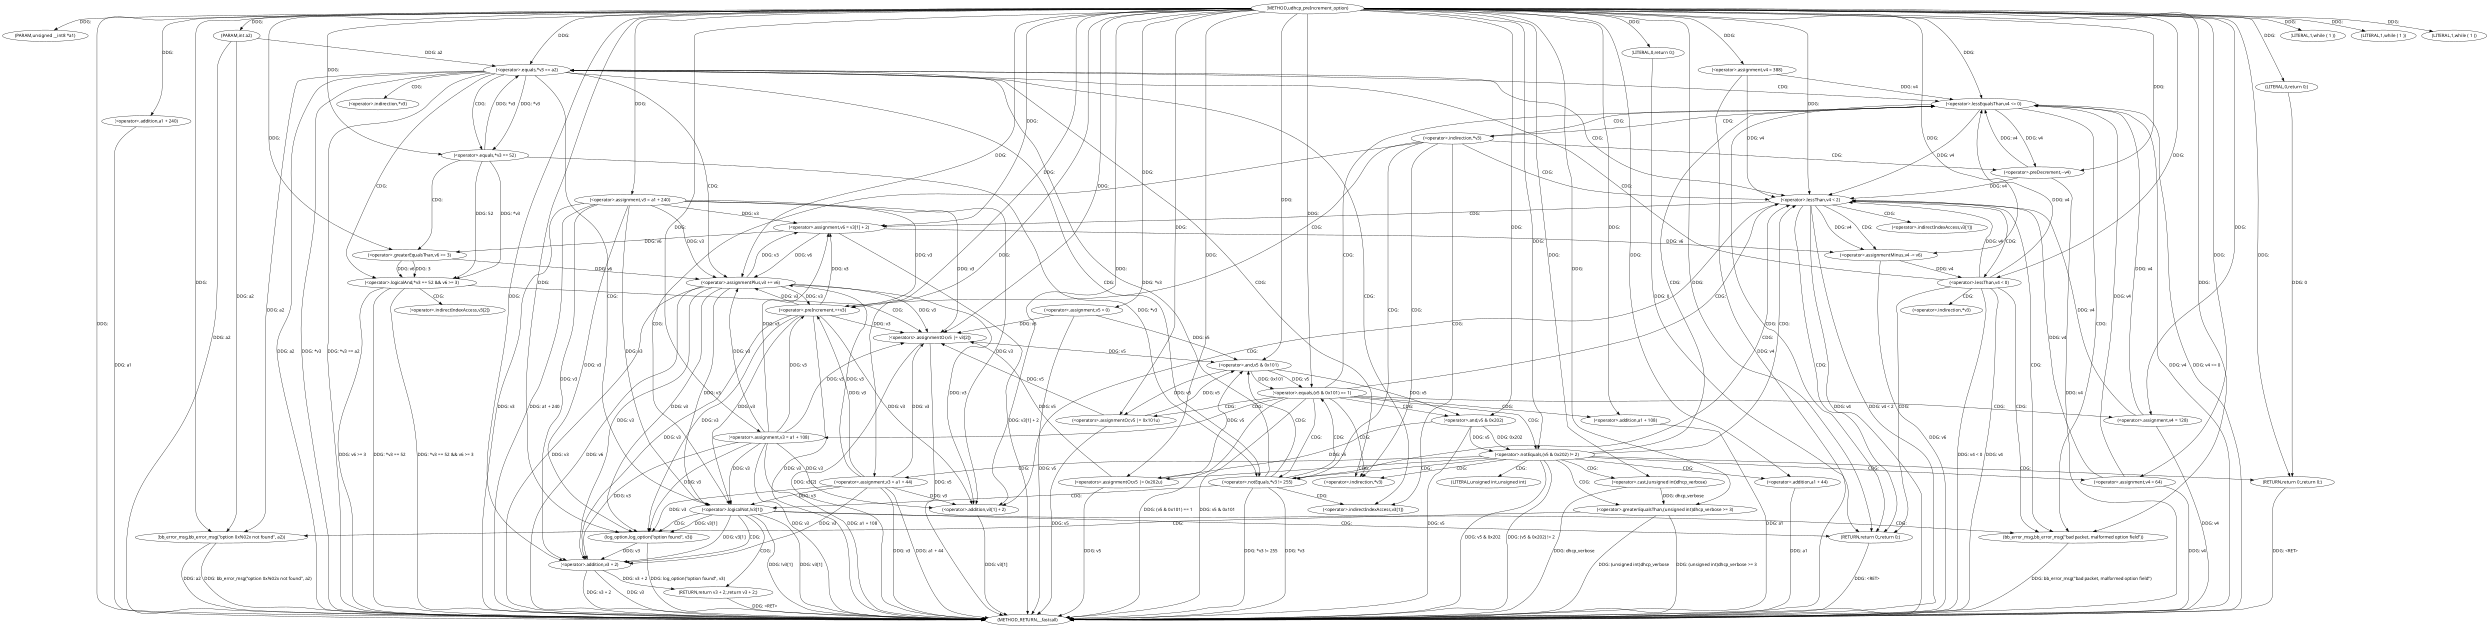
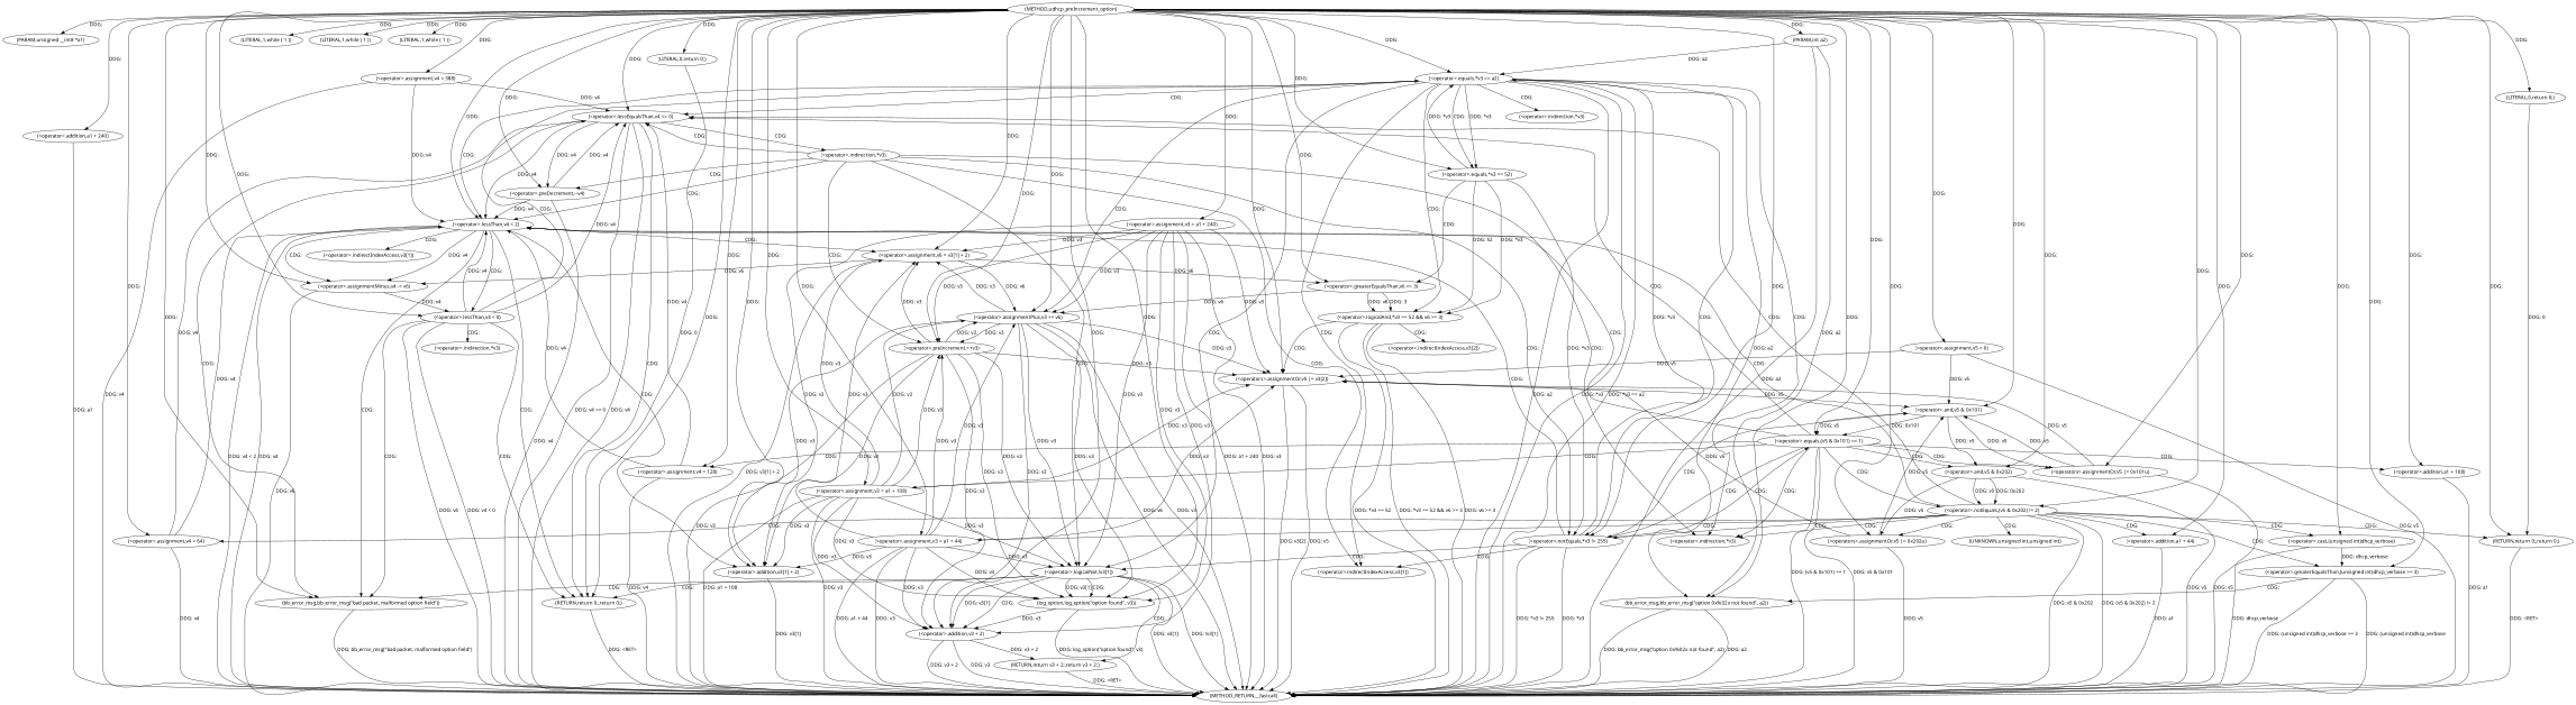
  digraph {
    fontname="Noto Sans"
    node [fontname="Noto Sans"]
    edge [fontname="Noto Sans"]
    n1 [label="(METHOD,udhcp_preIncrement_option)"]
    n2 [label="(PARAM,unsigned __int8 *a1)"]
    n3 [label="(PARAM,int a2)"]
    n4 [label="(<operator>.assignment,v5 = 0)"]
    n5 [label="(<operator>.assignment,v3 = a1 + 240)"]
    n6 [label="(<operator>.addition,a1 + 240)"]
    n7 [label="(<operator>.assignment,v4 = 388)"]
    n8 [label="(LITERAL,1,while ( 1 ))"]
    n9 [label="(LITERAL,1,while ( 1 ))"]
    n10 [label="(LITERAL,1,while ( 1 ))"]
    n11 [label="(<operator>.lessEqualsThan,v4 <= 0)"]
    n12 [label="(<operator>.preDecrement,--v4)"]
    n13 [label="(<operator>.preIncrement,++v3)"]
    n14 [label="(<operator>.notEquals,*v3 != 255)"]
    n15 [label="(<operator>.equals,(v5 & 0x101) == 1)"]
    n16 [label="(<operator>.and,v5 & 0x101)"]
    n17 [label="(<operators>.assignmentOr,v5 |= 0x101u)"]
    n18 [label="(<operator>.assignment,v3 = a1 + 108)"]
    n19 [label="(<operator>.addition,a1 + 108)"]
    n20 [label="(<operator>.assignment,v4 = 128)"]
    n21 [label="(<operator>.notEquals,(v5 & 0x202) != 2)"]
    n22 [label="(<operator>.and,v5 & 0x202)"]
    n23 [label="(<operator>.greaterEqualsThan,(unsigned int)dhcp_verbose >= 3)"]
    n24 [label="(<operator>.cast,(unsigned int)dhcp_verbose)"]
    n25 [label="(bb_error_msg,bb_error_msg(\"option 0x%02x not found\", a2))"]
    n26 [label="(RETURN,return 0;,return 0;)"]
    n27 [label="(LITERAL,0,return 0;)"]
    n28 [label="(<operators>.assignmentOr,v5 |= 0x202u)"]
    n29 [label="(<operator>.assignment,v3 = a1 + 44)"]
    n30 [label="(<operator>.addition,a1 + 44)"]
    n31 [label="(<operator>.assignment,v4 = 64)"]
    n32 [label="(<operator>.lessThan,v4 < 2)"]
    n33 [label="(<operator>.assignment,v6 = v3[1] + 2)"]
    n34 [label="(<operator>.addition,v3[1] + 2)"]
    n35 [label="(<operator>.assignmentMinus,v4 -= v6)"]
    n36 [label="(<operator>.lessThan,v4 < 0)"]
    n37 [label="(<operator>.equals,*v3 == a2)"]
    n38 [label="(<operator>.equals,*v3 == 52)"]
    n39 [label="(<operator>.greaterEqualsThan,v6 >= 3)"]
    n40 [label="(<operators>.assignmentOr,v5 |= v3[2])"]
    n41 [label="(<operator>.assignmentPlus,v3 += v6)"]
    n42 [label="(bb_error_msg,bb_error_msg(\"bad packet, malformed option field\"))"]
    n43 [label="(RETURN,return 0;,return 0;)"]
    n44 [label="(LITERAL,0,return 0;)"]
    n45 [label="(log_option,log_option(\"option found\", v3))"]
    n46 [label="(<operator>.addition,v3 + 2)"]
    n47 [label="(METHOD_RETURN,__fastcall)"]
    n48 [label="(<operator>.logicalNot,!v3[1])"]
    n49 [label="(<operator>.indirection,*v3)"]
    n50 [label="(<operator>.indirectIndexAccess,v3[1])"]
    n51 [label="(<operator>.indirection,*v3)"]
-   n52 [label="(LITERAL,unsigned int,unsigned int)"]
+   n52 [label="(UNKNOWN,unsigned int,unsigned int)"]
    n53 [label="(<operator>.indirectIndexAccess,v3[1])"]
    n54 [label="(<operator>.indirection,*v3)"]
    n55 [label="(<operator>.logicalAnd,*v3 == 52 && v6 >= 3)"]
    n56 [label="(<operator>.indirection,*v3)"]
    n57 [label="(RETURN,return v3 + 2;,return v3 + 2;)"]
    n58 [label="(<operator>.indirectIndexAccess,v3[2])"]
    n1 -> n2 [label="DDG: "]
    n1 -> n3 [label="DDG: "]
    n1 -> n4 [label="DDG: "]
    n1 -> n5 [label="DDG: "]
    n1 -> n6 [label="DDG: "]
    n1 -> n7 [label="DDG: "]
    n1 -> n8 [label="DDG: "]
    n1 -> n9 [label="DDG: "]
    n1 -> n10 [label="DDG: "]
    n1 -> n11 [label="DDG: "]
    n1 -> n12 [label="DDG: "]
    n1 -> n13 [label="DDG: "]
-   n1 -> n47 [label="DDG: "]
+   n1 -> n14 [label="DDG: "]
    n1 -> n15 [label="DDG: "]
    n1 -> n16 [label="DDG: "]
    n1 -> n17 [label="DDG: "]
    n1 -> n18 [label="DDG: "]
    n1 -> n19 [label="DDG: "]
    n1 -> n20 [label="DDG: "]
    n1 -> n21 [label="DDG: "]
    n1 -> n22 [label="DDG: "]
    n1 -> n23 [label="DDG: "]
    n1 -> n24 [label="DDG: "]
    n1 -> n25 [label="DDG: "]
    n1 -> n26 [label="DDG: "]
    n1 -> n27 [label="DDG: "]
    n1 -> n28 [label="DDG: "]
    n1 -> n29 [label="DDG: "]
    n1 -> n30 [label="DDG: "]
    n1 -> n31 [label="DDG: "]
    n1 -> n32 [label="DDG: "]
    n1 -> n33 [label="DDG: "]
    n1 -> n34 [label="DDG: "]
    n1 -> n35 [label="DDG: "]
    n1 -> n36 [label="DDG: "]
    n1 -> n37 [label="DDG: "]
    n1 -> n38 [label="DDG: "]
    n1 -> n39 [label="DDG: "]
    n1 -> n40 [label="DDG: "]
    n1 -> n41 [label="DDG: "]
    n1 -> n42 [label="DDG: "]
    n1 -> n43 [label="DDG: "]
    n1 -> n44 [label="DDG: "]
    n1 -> n45 [label="DDG: "]
    n1 -> n46 [label="DDG: "]
    n3 -> n25 [label="DDG: a2"]
    n3 -> n37 [label="DDG: a2"]
    n3 -> n47 [label="DDG: a2"]
    n4 -> n16 [label="DDG: v5"]
    n4 -> n40 [label="DDG: v5"]
    n4 -> n47 [label="DDG: v5"]
    n5 -> n13 [label="DDG: v3"]
    n5 -> n33 [label="DDG: v3"]
    n5 -> n34 [label="DDG: v3"]
    n5 -> n40 [label="DDG: v3"]
    n5 -> n41 [label="DDG: v3"]
    n5 -> n45 [label="DDG: v3"]
    n5 -> n46 [label="DDG: v3"]
    n5 -> n47 [label="DDG: v3"]
    n5 -> n47 [label="DDG: a1 + 240"]
    n5 -> n48 [label="DDG: v3"]
    n6 -> n47 [label="DDG: a1"]
    n7 -> n11 [label="DDG: v4"]
    n7 -> n32 [label="DDG: v4"]
    n7 -> n47 [label="DDG: v4"]
    n11 -> n12 [label="DDG: v4"]
    n11 -> n32 [label="DDG: v4"]
    n11 -> n42 [label="CDG: "]
    n11 -> n43 [label="CDG: "]
    n11 -> n47 [label="DDG: v4 <= 0"]
    n11 -> n47 [label="DDG: v4"]
    n11 -> n49 [label="CDG: "]
    n12 -> n11 [label="DDG: v4"]
    n12 -> n32 [label="DDG: v4"]
    n12 -> n47 [label="DDG: v4"]
    n13 -> n33 [label="DDG: v3"]
    n13 -> n34 [label="DDG: v3"]
    n13 -> n40 [label="DDG: v3"]
    n13 -> n41 [label="DDG: v3"]
    n13 -> n45 [label="DDG: v3"]
    n13 -> n46 [label="DDG: v3"]
    n13 -> n47 [label="DDG: v3"]
    n13 -> n48 [label="DDG: v3"]
    n14 -> n15 [label="CDG: "]
    n14 -> n16 [label="CDG: "]
    n14 -> n32 [label="CDG: "]
    n14 -> n37 [label="DDG: *v3"]
    n14 -> n47 [label="DDG: *v3 != 255"]
    n14 -> n47 [label="DDG: *v3"]
    n14 -> n48 [label="CDG: "]
    n14 -> n50 [label="CDG: "]
    n15 -> n11 [label="CDG: "]
    n15 -> n14 [label="CDG: "]
    n15 -> n17 [label="CDG: "]
    n15 -> n18 [label="CDG: "]
    n15 -> n19 [label="CDG: "]
    n15 -> n20 [label="CDG: "]
    n15 -> n21 [label="CDG: "]
    n15 -> n22 [label="CDG: "]
    n15 -> n32 [label="CDG: "]
    n15 -> n47 [label="DDG: (v5 & 0x101) == 1"]
    n15 -> n47 [label="DDG: v5 & 0x101"]
    n15 -> n51 [label="CDG: "]
    n16 -> n15 [label="DDG: v5"]
    n16 -> n15 [label="DDG: 0x101"]
    n16 -> n17 [label="DDG: v5"]
    n16 -> n22 [label="DDG: v5"]
    n17 -> n16 [label="DDG: v5"]
    n17 -> n40 [label="DDG: v5"]
    n17 -> n47 [label="DDG: v5"]
    n18 -> n13 [label="DDG: v3"]
    n18 -> n33 [label="DDG: v3"]
    n18 -> n34 [label="DDG: v3"]
    n18 -> n40 [label="DDG: v3"]
    n18 -> n41 [label="DDG: v3"]
    n18 -> n45 [label="DDG: v3"]
    n18 -> n46 [label="DDG: v3"]
    n18 -> n47 [label="DDG: a1 + 108"]
    n18 -> n47 [label="DDG: v3"]
    n18 -> n48 [label="DDG: v3"]
    n19 -> n47 [label="DDG: a1"]
    n20 -> n11 [label="DDG: v4"]
    n20 -> n32 [label="DDG: v4"]
    n20 -> n47 [label="DDG: v4"]
    n21 -> n11 [label="CDG: "]
    n21 -> n14 [label="CDG: "]
    n21 -> n23 [label="CDG: "]
    n21 -> n24 [label="CDG: "]
    n21 -> n26 [label="CDG: "]
    n21 -> n28 [label="CDG: "]
    n21 -> n29 [label="CDG: "]
    n21 -> n30 [label="CDG: "]
    n21 -> n31 [label="CDG: "]
    n21 -> n32 [label="CDG: "]
    n21 -> n47 [label="DDG: v5 & 0x202"]
    n21 -> n47 [label="DDG: (v5 & 0x202) != 2"]
    n21 -> n51 [label="CDG: "]
    n21 -> n52 [label="CDG: "]
    n22 -> n21 [label="DDG: v5"]
    n22 -> n21 [label="DDG: 0x202"]
    n22 -> n28 [label="DDG: v5"]
    n22 -> n47 [label="DDG: v5"]
    n23 -> n25 [label="CDG: "]
    n23 -> n47 [label="DDG: (unsigned int)dhcp_verbose >= 3"]
    n23 -> n47 [label="DDG: (unsigned int)dhcp_verbose"]
    n24 -> n23 [label="DDG: dhcp_verbose"]
    n24 -> n47 [label="DDG: dhcp_verbose"]
    n25 -> n47 [label="DDG: bb_error_msg(\"option 0x%02x not found\", a2)"]
    n25 -> n47 [label="DDG: a2"]
    n26 -> n47 [label="DDG: <RET>"]
    n27 -> n26 [label="DDG: 0"]
    n28 -> n16 [label="DDG: v5"]
    n28 -> n40 [label="DDG: v5"]
    n28 -> n47 [label="DDG: v5"]
    n29 -> n13 [label="DDG: v3"]
+   n29 -> n33 [label="DDG: v3"]
    n29 -> n34 [label="DDG: v3"]
    n29 -> n40 [label="DDG: v3"]
    n29 -> n41 [label="DDG: v3"]
    n29 -> n45 [label="DDG: v3"]
    n29 -> n46 [label="DDG: v3"]
    n29 -> n47 [label="DDG: v3"]
    n29 -> n47 [label="DDG: a1 + 44"]
    n29 -> n48 [label="DDG: v3"]
    n30 -> n47 [label="DDG: a1"]
    n31 -> n11 [label="DDG: v4"]
    n31 -> n32 [label="DDG: v4"]
    n31 -> n47 [label="DDG: v4"]
    n32 -> n33 [label="CDG: "]
    n32 -> n34 [label="CDG: "]
    n32 -> n35 [label="DDG: v4"]
    n32 -> n35 [label="CDG: "]
    n32 -> n36 [label="CDG: "]
    n32 -> n42 [label="CDG: "]
    n32 -> n43 [label="CDG: "]
    n32 -> n47 [label="DDG: v4"]
    n32 -> n47 [label="DDG: v4 < 2"]
    n32 -> n53 [label="CDG: "]
    n33 -> n35 [label="DDG: v6"]
    n33 -> n39 [label="DDG: v6"]
    n33 -> n41 [label="DDG: v6"]
    n33 -> n47 [label="DDG: v3[1] + 2"]
    n34 -> n47 [label="DDG: v3[1]"]
    n35 -> n36 [label="DDG: v4"]
    n35 -> n47 [label="DDG: v6"]
    n36 -> n11 [label="DDG: v4"]
    n36 -> n32 [label="DDG: v4"]
    n36 -> n37 [label="CDG: "]
    n36 -> n42 [label="CDG: "]
    n36 -> n43 [label="CDG: "]
    n36 -> n47 [label="DDG: v4"]
    n36 -> n47 [label="DDG: v4 < 0"]
    n36 -> n54 [label="CDG: "]
    n37 -> n11 [label="CDG: "]
    n37 -> n14 [label="CDG: "]
    n37 -> n25 [label="DDG: a2"]
    n37 -> n32 [label="CDG: "]
    n37 -> n38 [label="DDG: *v3"]
    n37 -> n38 [label="CDG: "]
    n37 -> n41 [label="CDG: "]
    n37 -> n47 [label="DDG: a2"]
    n37 -> n47 [label="DDG: *v3"]
    n37 -> n47 [label="DDG: *v3 == a2"]
    n37 -> n48 [label="CDG: "]
    n37 -> n50 [label="CDG: "]
    n37 -> n51 [label="CDG: "]
    n37 -> n55 [label="CDG: "]
    n37 -> n56 [label="CDG: "]
    n38 -> n14 [label="DDG: *v3"]
    n38 -> n37 [label="DDG: *v3"]
    n38 -> n39 [label="CDG: "]
    n38 -> n55 [label="DDG: *v3"]
    n38 -> n55 [label="DDG: 52"]
    n39 -> n41 [label="DDG: v6"]
    n39 -> n55 [label="DDG: v6"]
    n39 -> n55 [label="DDG: 3"]
    n40 -> n16 [label="DDG: v5"]
    n40 -> n47 [label="DDG: v5"]
    n40 -> n47 [label="DDG: v3[2]"]
    n41 -> n13 [label="DDG: v3"]
    n41 -> n33 [label="DDG: v3"]
    n41 -> n34 [label="DDG: v3"]
    n41 -> n40 [label="DDG: v3"]
    n41 -> n45 [label="DDG: v3"]
    n41 -> n46 [label="DDG: v3"]
    n41 -> n47 [label="DDG: v6"]
    n41 -> n47 [label="DDG: v3"]
    n41 -> n48 [label="DDG: v3"]
    n42 -> n47 [label="DDG: bb_error_msg(\"bad packet, malformed option field\")"]
    n43 -> n47 [label="DDG: <RET>"]
    n44 -> n43 [label="DDG: 0"]
    n45 -> n46 [label="DDG: v3"]
    n45 -> n47 [label="DDG: log_option(\"option found\", v3)"]
    n46 -> n47 [label="DDG: v3"]
    n46 -> n47 [label="DDG: v3 + 2"]
    n46 -> n57 [label="DDG: v3 + 2"]
    n48 -> n42 [label="CDG: "]
    n48 -> n43 [label="CDG: "]
    n48 -> n45 [label="DDG: v3[1]"]
    n48 -> n45 [label="CDG: "]
    n48 -> n46 [label="DDG: v3[1]"]
    n48 -> n46 [label="CDG: "]
    n48 -> n47 [label="DDG: v3[1]"]
    n48 -> n47 [label="DDG: !v3[1]"]
    n48 -> n57 [label="CDG: "]
    n49 -> n11 [label="CDG: "]
    n49 -> n12 [label="CDG: "]
    n49 -> n13 [label="CDG: "]
    n49 -> n14 [label="CDG: "]
    n49 -> n32 [label="CDG: "]
    n49 -> n48 [label="CDG: "]
    n49 -> n50 [label="CDG: "]
    n49 -> n51 [label="CDG: "]
    n55 -> n40 [label="CDG: "]
    n55 -> n47 [label="DDG: v6 >= 3"]
    n55 -> n47 [label="DDG: *v3 == 52"]
    n55 -> n47 [label="DDG: *v3 == 52 && v6 >= 3"]
    n55 -> n58 [label="CDG: "]
    n57 -> n47 [label="DDG: <RET>"]
  }
